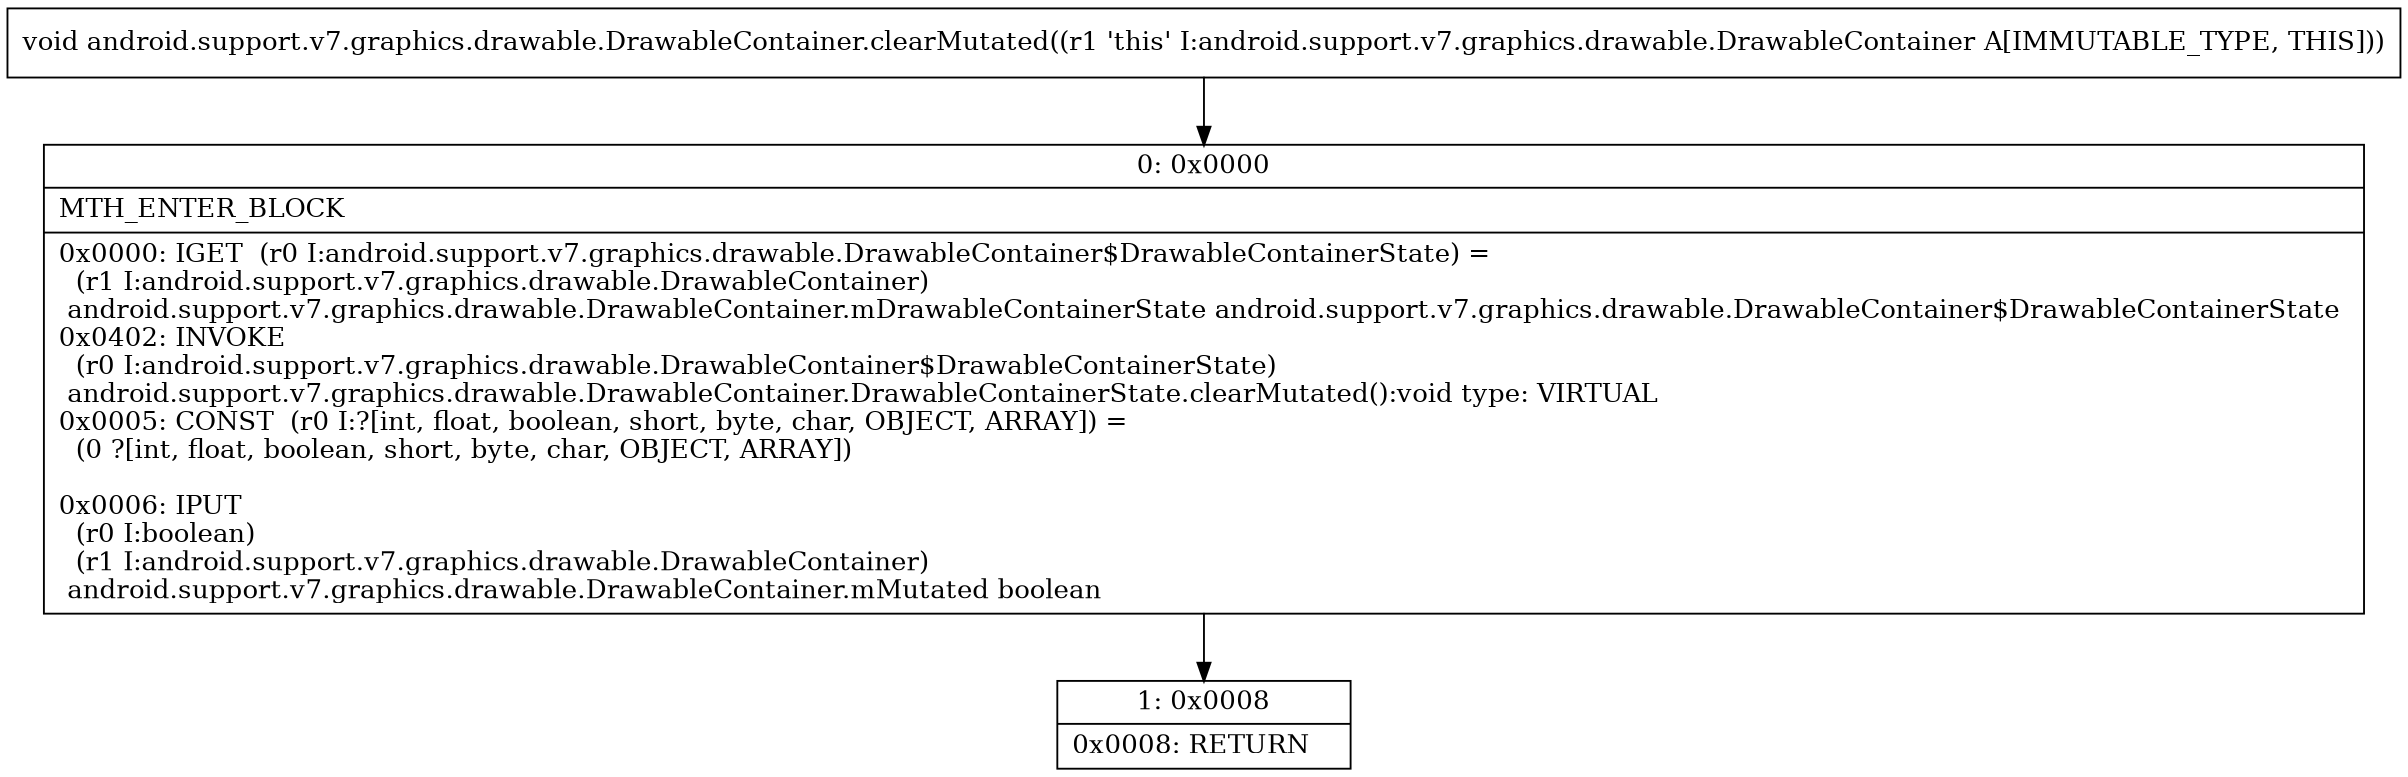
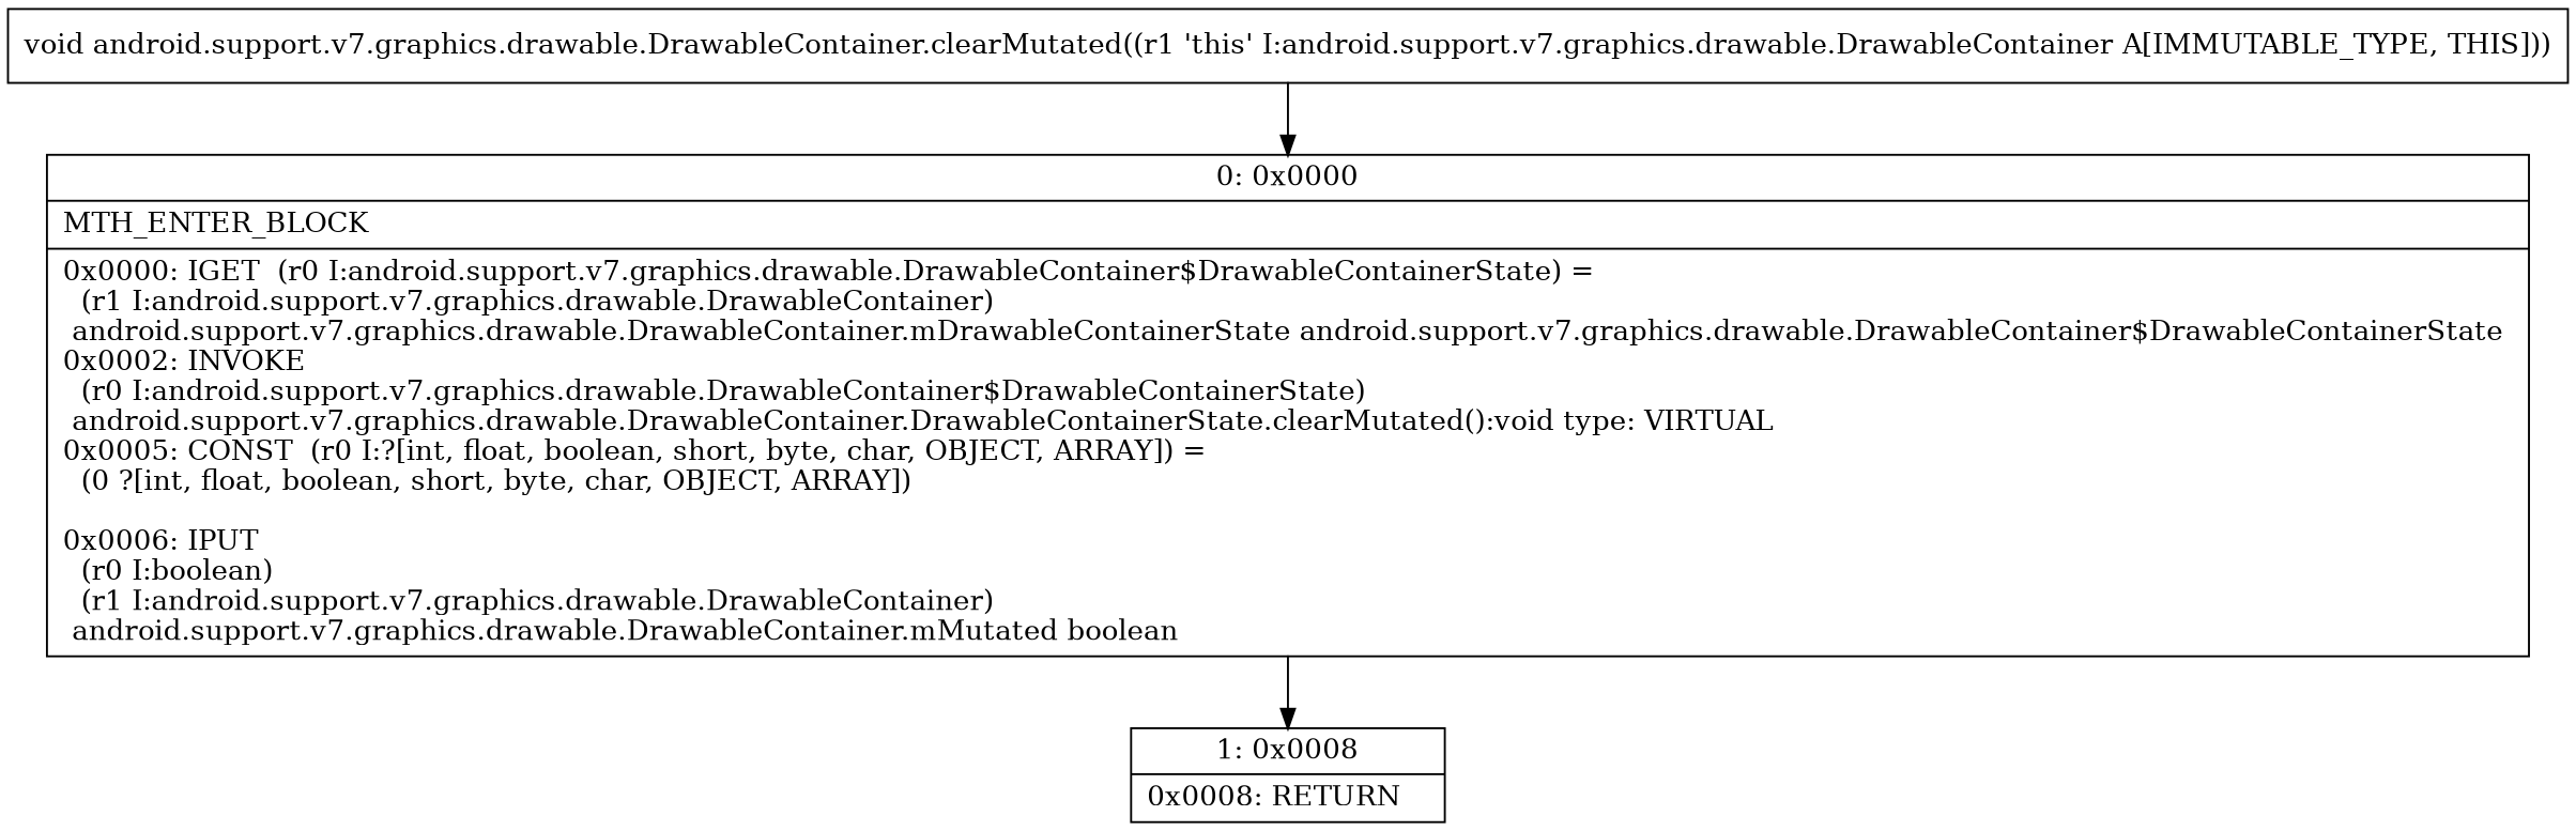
  digraph {
    node [shape=record]
-   n1 [label="{0\:\ 0x0000|MTH_ENTER_BLOCK\l|0x0000: IGET  (r0 I:android.support.v7.graphics.drawable.DrawableContainer$DrawableContainerState) = \l  (r1 I:android.support.v7.graphics.drawable.DrawableContainer)\l android.support.v7.graphics.drawable.DrawableContainer.mDrawableContainerState android.support.v7.graphics.drawable.DrawableContainer$DrawableContainerState \l0x0402: INVOKE  \l  (r0 I:android.support.v7.graphics.drawable.DrawableContainer$DrawableContainerState)\l android.support.v7.graphics.drawable.DrawableContainer.DrawableContainerState.clearMutated():void type: VIRTUAL \l0x0005: CONST  (r0 I:?[int, float, boolean, short, byte, char, OBJECT, ARRAY]) = \l  (0 ?[int, float, boolean, short, byte, char, OBJECT, ARRAY])\l \l0x0006: IPUT  \l  (r0 I:boolean)\l  (r1 I:android.support.v7.graphics.drawable.DrawableContainer)\l android.support.v7.graphics.drawable.DrawableContainer.mMutated boolean \l}"]
+   n1 [label="{0\:\ 0x0000|MTH_ENTER_BLOCK\l|0x0000: IGET  (r0 I:android.support.v7.graphics.drawable.DrawableContainer$DrawableContainerState) = \l  (r1 I:android.support.v7.graphics.drawable.DrawableContainer)\l android.support.v7.graphics.drawable.DrawableContainer.mDrawableContainerState android.support.v7.graphics.drawable.DrawableContainer$DrawableContainerState \l0x0002: INVOKE  \l  (r0 I:android.support.v7.graphics.drawable.DrawableContainer$DrawableContainerState)\l android.support.v7.graphics.drawable.DrawableContainer.DrawableContainerState.clearMutated():void type: VIRTUAL \l0x0005: CONST  (r0 I:?[int, float, boolean, short, byte, char, OBJECT, ARRAY]) = \l  (0 ?[int, float, boolean, short, byte, char, OBJECT, ARRAY])\l \l0x0006: IPUT  \l  (r0 I:boolean)\l  (r1 I:android.support.v7.graphics.drawable.DrawableContainer)\l android.support.v7.graphics.drawable.DrawableContainer.mMutated boolean \l}"]
    n2 [label="{1\:\ 0x0008|0x0008: RETURN   \l}"]
    n3 [label="{void android.support.v7.graphics.drawable.DrawableContainer.clearMutated((r1 'this' I:android.support.v7.graphics.drawable.DrawableContainer A[IMMUTABLE_TYPE, THIS])) }"]
    n1 -> n2
    n3 -> n1
  }
